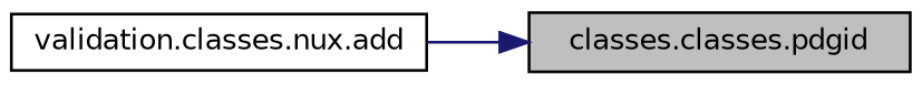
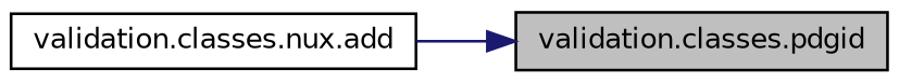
  digraph {
    rankdir=RL
    node [color=black fontname=Helvetica fontsize=10 shape=record style=filled]
-   n1 [fillcolor=grey75 fontcolor=black height=0.2 label="classes.classes.pdgid" width=0.4]
+   n1 [fillcolor=grey75 fontcolor=black height=0.2 label="validation.classes.pdgid" width=0.4]
    n2 [fillcolor=white height=0.2 label="validation.classes.nux.add" width=0.4]
    n1 -> n2 [color=midnightblue dir=back fontname=Helvetica fontsize=10 labelfontname=Helvetica labelfontsize=10 style=solid]
  }
